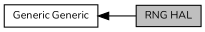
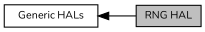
  digraph {
    rankdir=LR
    fontname=Nunito
    node [color=black fontname=Nunito fontsize=10 shape=record style=filled]
-   n1 [fillcolor=white height=0.2 label="Generic Generic" width=0.4]
+   n1 [fillcolor=white height=0.2 label="Generic HALs" width=0.4]
    n2 [fillcolor=grey75 fontcolor=black height=0.2 label="RNG HAL" width=0.4]
    n1 -> n2 [dir=back fontname=Nunito fontsize=10 labelfontname=Helvetica labelfontsize=10 shape=plaintext style=solid]
  }
